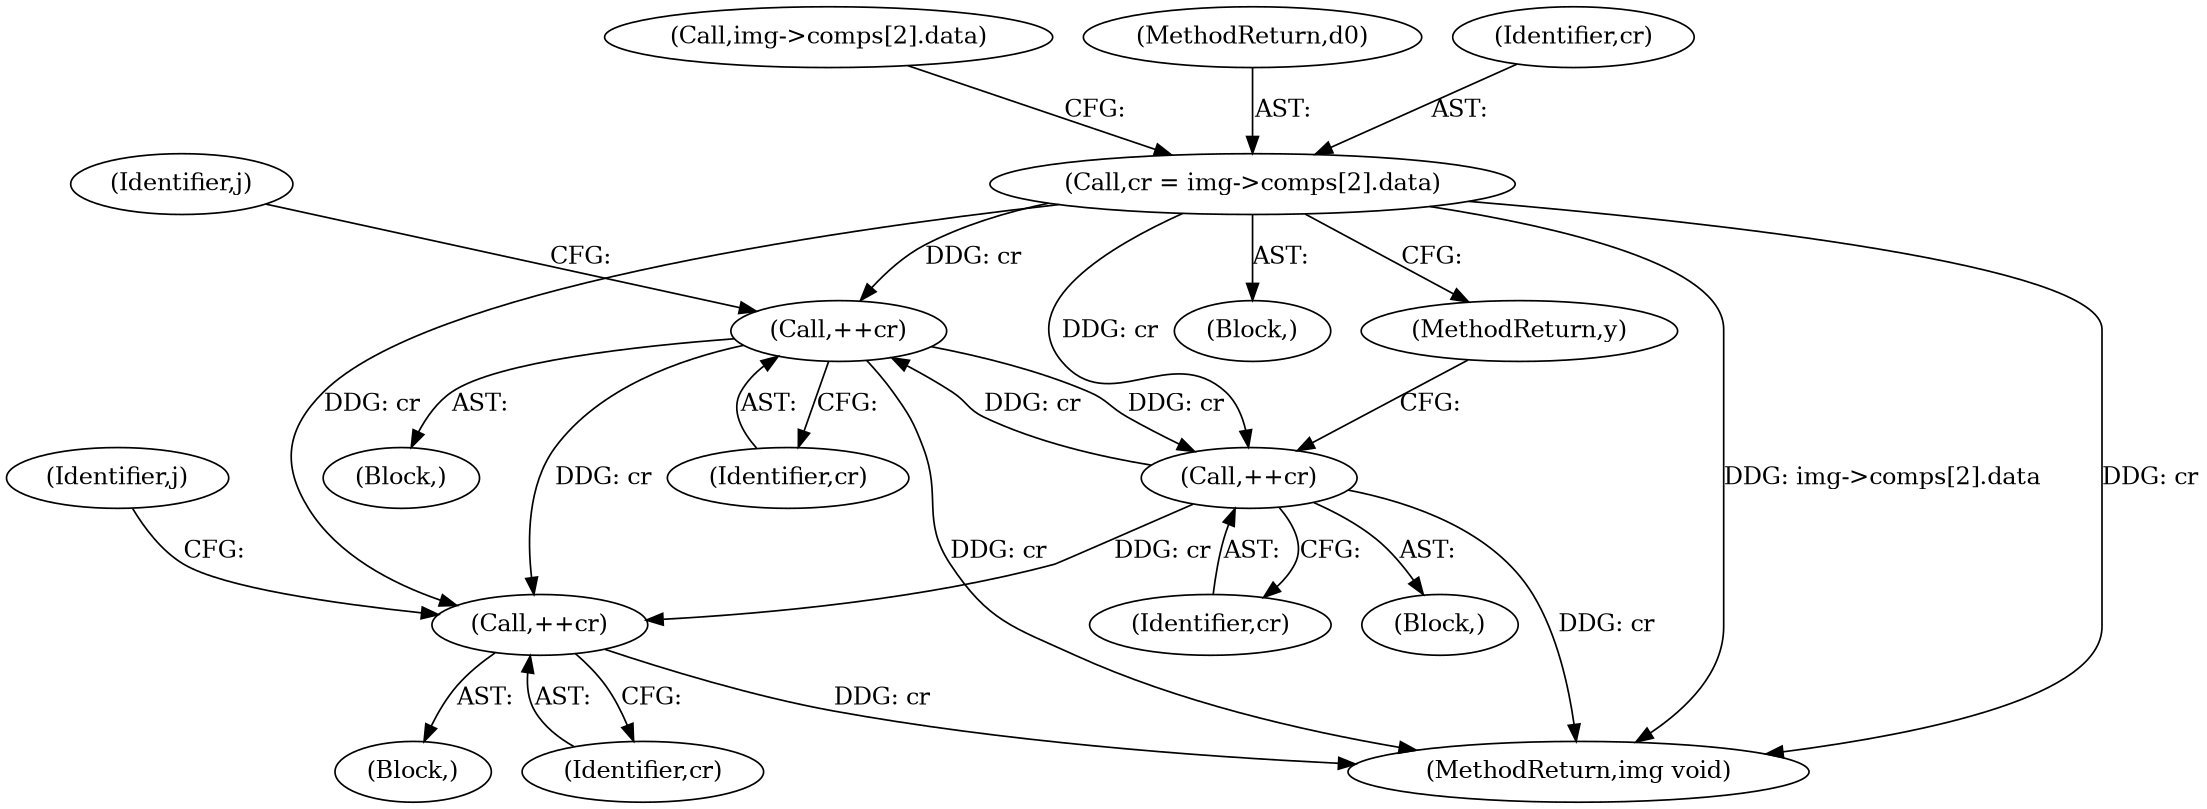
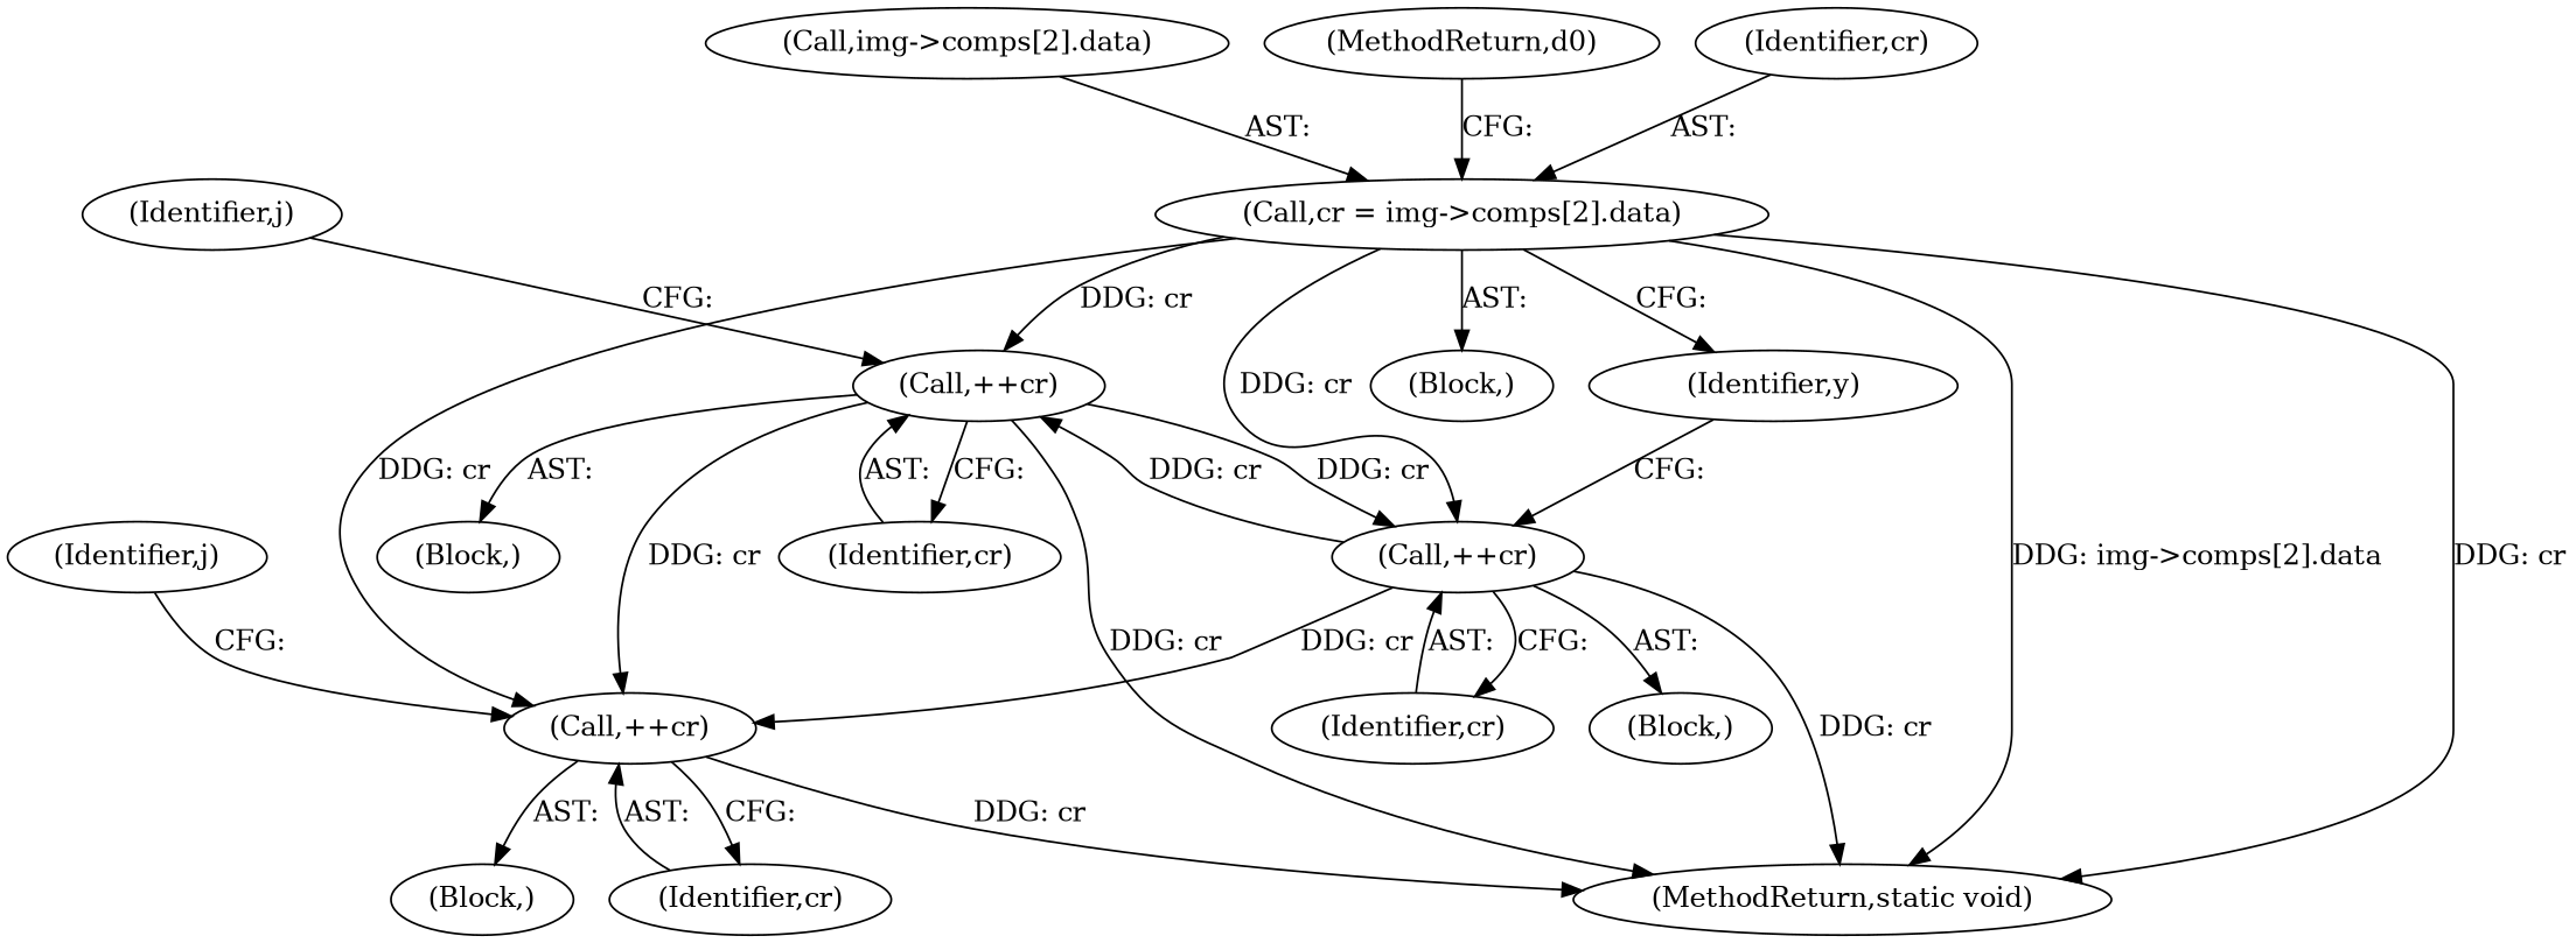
  digraph {
    n1 [label="(Call,cr = img->comps[2].data)"]
    n2 [label="(Call,++cr)"]
    n3 [label="(Call,++cr)"]
    n4 [label="(Call,++cr)"]
-   n5 [label="(MethodReturn,img void)"]
+   n5 [label="(MethodReturn,static void)"]
    n6 [label="(Block,)"]
-   n7 [label="(MethodReturn,y)"]
+   n7 [label="(Identifier,y)"]
    n8 [label="(Block,)"]
    n9 [label="(Identifier,cr)"]
    n10 [label="(Identifier,cr)"]
    n11 [label="(Block,)"]
    n12 [label="(Block,)"]
    n13 [label="(Identifier,cr)"]
    n14 [label="(Call,img->comps[2].data)"]
    n15 [label="(Identifier,j)"]
    n16 [label="(MethodReturn,d0)"]
    n17 [label="(Identifier,cr)"]
    n18 [label="(Identifier,j)"]
    n1 -> n2 [label="DDG: cr"]
    n1 -> n3 [label="DDG: cr"]
    n1 -> n4 [label="DDG: cr"]
    n1 -> n5 [label="DDG: cr"]
    n1 -> n5 [label="DDG: img->comps[2].data"]
    n1 -> n6 [label="AST: "]
    n1 -> n7 [label="CFG: "]
    n2 -> n3 [label="DDG: cr"]
    n2 -> n4 [label="DDG: cr"]
    n2 -> n5 [label="DDG: cr"]
    n2 -> n8 [label="AST: "]
    n2 -> n9 [label="CFG: "]
    n3 -> n2 [label="DDG: cr"]
    n3 -> n4 [label="DDG: cr"]
    n3 -> n5 [label="DDG: cr"]
    n3 -> n10 [label="CFG: "]
    n3 -> n11 [label="AST: "]
    n4 -> n5 [label="DDG: cr"]
    n4 -> n12 [label="AST: "]
    n4 -> n13 [label="CFG: "]
    n7 -> n3 [label="CFG: "]
    n9 -> n2 [label="AST: "]
    n10 -> n3 [label="AST: "]
    n13 -> n4 [label="AST: "]
-   n14 -> n1 [label="CFG: "]
+   n14 -> n1 [label="AST: "]
    n15 -> n4 [label="CFG: "]
-   n16 -> n1 [label="AST: "]
+   n16 -> n1 [label="CFG: "]
    n17 -> n1 [label="AST: "]
    n18 -> n2 [label="CFG: "]
  }
